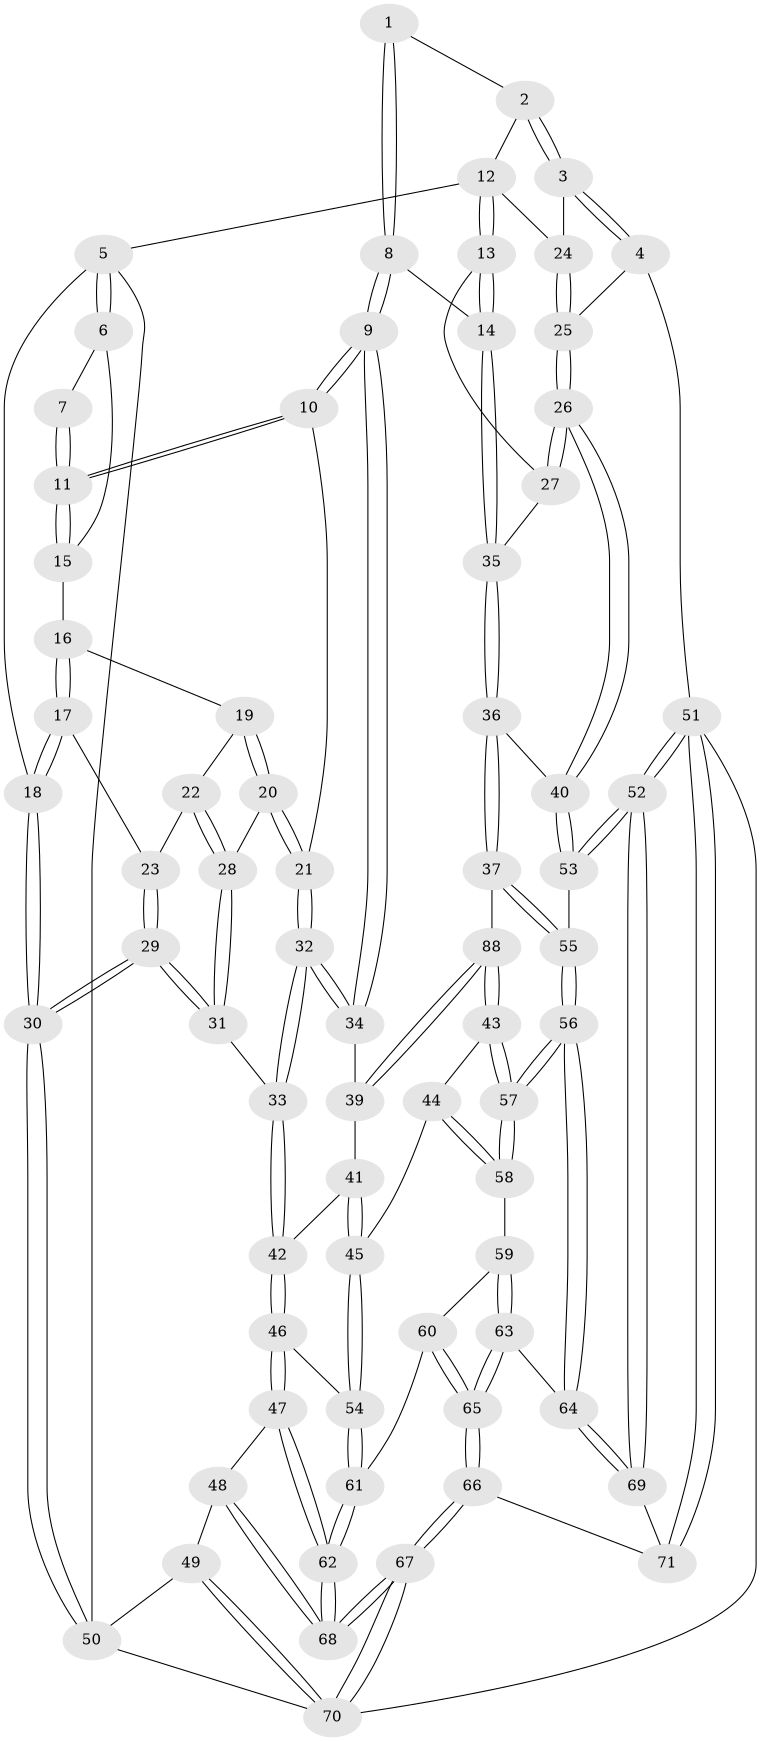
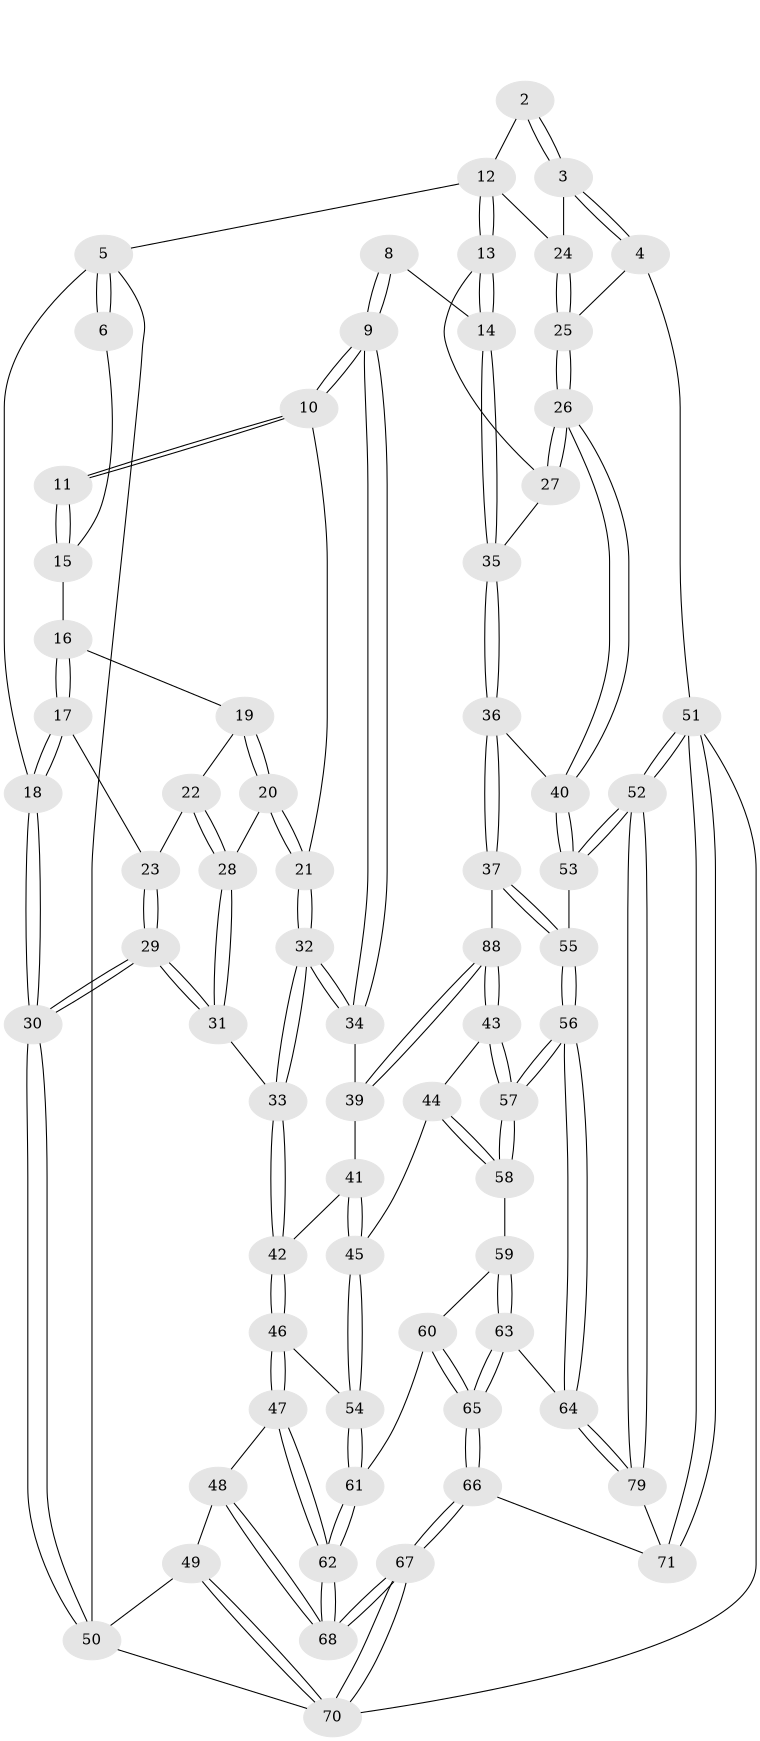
  graph {
    node [color=gray90 style=filled]
-   1
    2
    8
    3
    12
    9
    14
    4
    24
    5
    13
    25
    51
    6
    18
    50
    26
    70
    52
    71
-   7
    15
    30
    11
    16
    10
    34
    35
    21
    39
    32
    27
    36
    17
    19
    23
    20
    22
    29
    28
    31
    33
    40
    53
    42
    46
    41
    37
    n49 [label=88]
    55
    43
    56
    44
    57
    45
    54
    47
    58
    59
    61
    48
    62
    49
    68
-   69
+   69 [label=79]
    64
    60
    63
    65
    66
    67
-   1 -- 2
-   1 -- 8
-   1 -- 8
    2 -- 3
    2 -- 3
    2 -- 12
    8 -- 9
    8 -- 9
    8 -- 14
    3 -- 4
    3 -- 4
    3 -- 24
    12 -- 24
    12 -- 5
    12 -- 13
    12 -- 13
    9 -- 10
    9 -- 10
    9 -- 34
    9 -- 34
    14 -- 35
    14 -- 35
    4 -- 25
    4 -- 51
    24 -- 25
    24 -- 25
    5 -- 6
    5 -- 6
    5 -- 18
    5 -- 50
    13 -- 14
    13 -- 14
    13 -- 27
    25 -- 26
    25 -- 26
    51 -- 70
    51 -- 52
    51 -- 52
    51 -- 71
    51 -- 71
-   6 -- 7
    6 -- 15
    18 -- 30
    18 -- 30
    50 -- 70
    26 -- 27
    26 -- 27
    26 -- 40
    26 -- 40
    52 -- 53
    52 -- 53
    52 -- 69
    52 -- 69
-   7 -- 11
-   7 -- 11
    15 -- 16
    30 -- 50
    30 -- 50
    11 -- 15
    11 -- 15
    16 -- 17
    16 -- 17
    16 -- 19
    10 -- 11
    10 -- 11
    10 -- 21
    34 -- 39
    35 -- 36
    35 -- 36
    21 -- 32
    21 -- 32
    39 -- 41
    32 -- 34
    32 -- 34
    32 -- 33
    32 -- 33
    27 -- 35
    36 -- 40
    36 -- 37
    36 -- 37
    17 -- 18
    17 -- 18
    17 -- 23
    19 -- 20
    19 -- 20
    19 -- 22
    23 -- 29
    23 -- 29
    20 -- 21
    20 -- 21
    20 -- 28
    22 -- 23
    22 -- 28
    22 -- 28
    29 -- 30
    29 -- 30
    29 -- 31
    29 -- 31
    28 -- 31
    28 -- 31
    31 -- 33
    33 -- 42
    33 -- 42
    40 -- 53
    40 -- 53
    53 -- 55
    42 -- 46
    42 -- 46
    46 -- 54
    46 -- 47
    46 -- 47
    41 -- 42
    41 -- 45
    41 -- 45
    37 -- n49
    37 -- 55
    37 -- 55
    n49 -- 39
    n49 -- 39
    n49 -- 43
    n49 -- 43
    55 -- 56
    55 -- 56
    43 -- 44
    43 -- 57
    43 -- 57
    56 -- 57
    56 -- 57
    56 -- 64
    56 -- 64
    44 -- 45
    44 -- 58
    44 -- 58
    57 -- 58
    57 -- 58
    45 -- 54
    45 -- 54
    54 -- 61
    54 -- 61
    47 -- 48
    47 -- 62
    47 -- 62
    58 -- 59
    59 -- 60
    59 -- 63
    59 -- 63
    61 -- 62
    61 -- 62
    48 -- 49
    48 -- 68
    48 -- 68
    62 -- 68
    62 -- 68
    49 -- 50
    49 -- 70
    49 -- 70
    69 -- 71
    64 -- 69
    64 -- 69
    60 -- 61
    60 -- 65
    60 -- 65
    63 -- 64
    63 -- 65
    63 -- 65
    65 -- 66
    65 -- 66
    66 -- 71
    66 -- 67
    66 -- 67
    67 -- 70
    67 -- 70
    67 -- 68
    67 -- 68
  }
